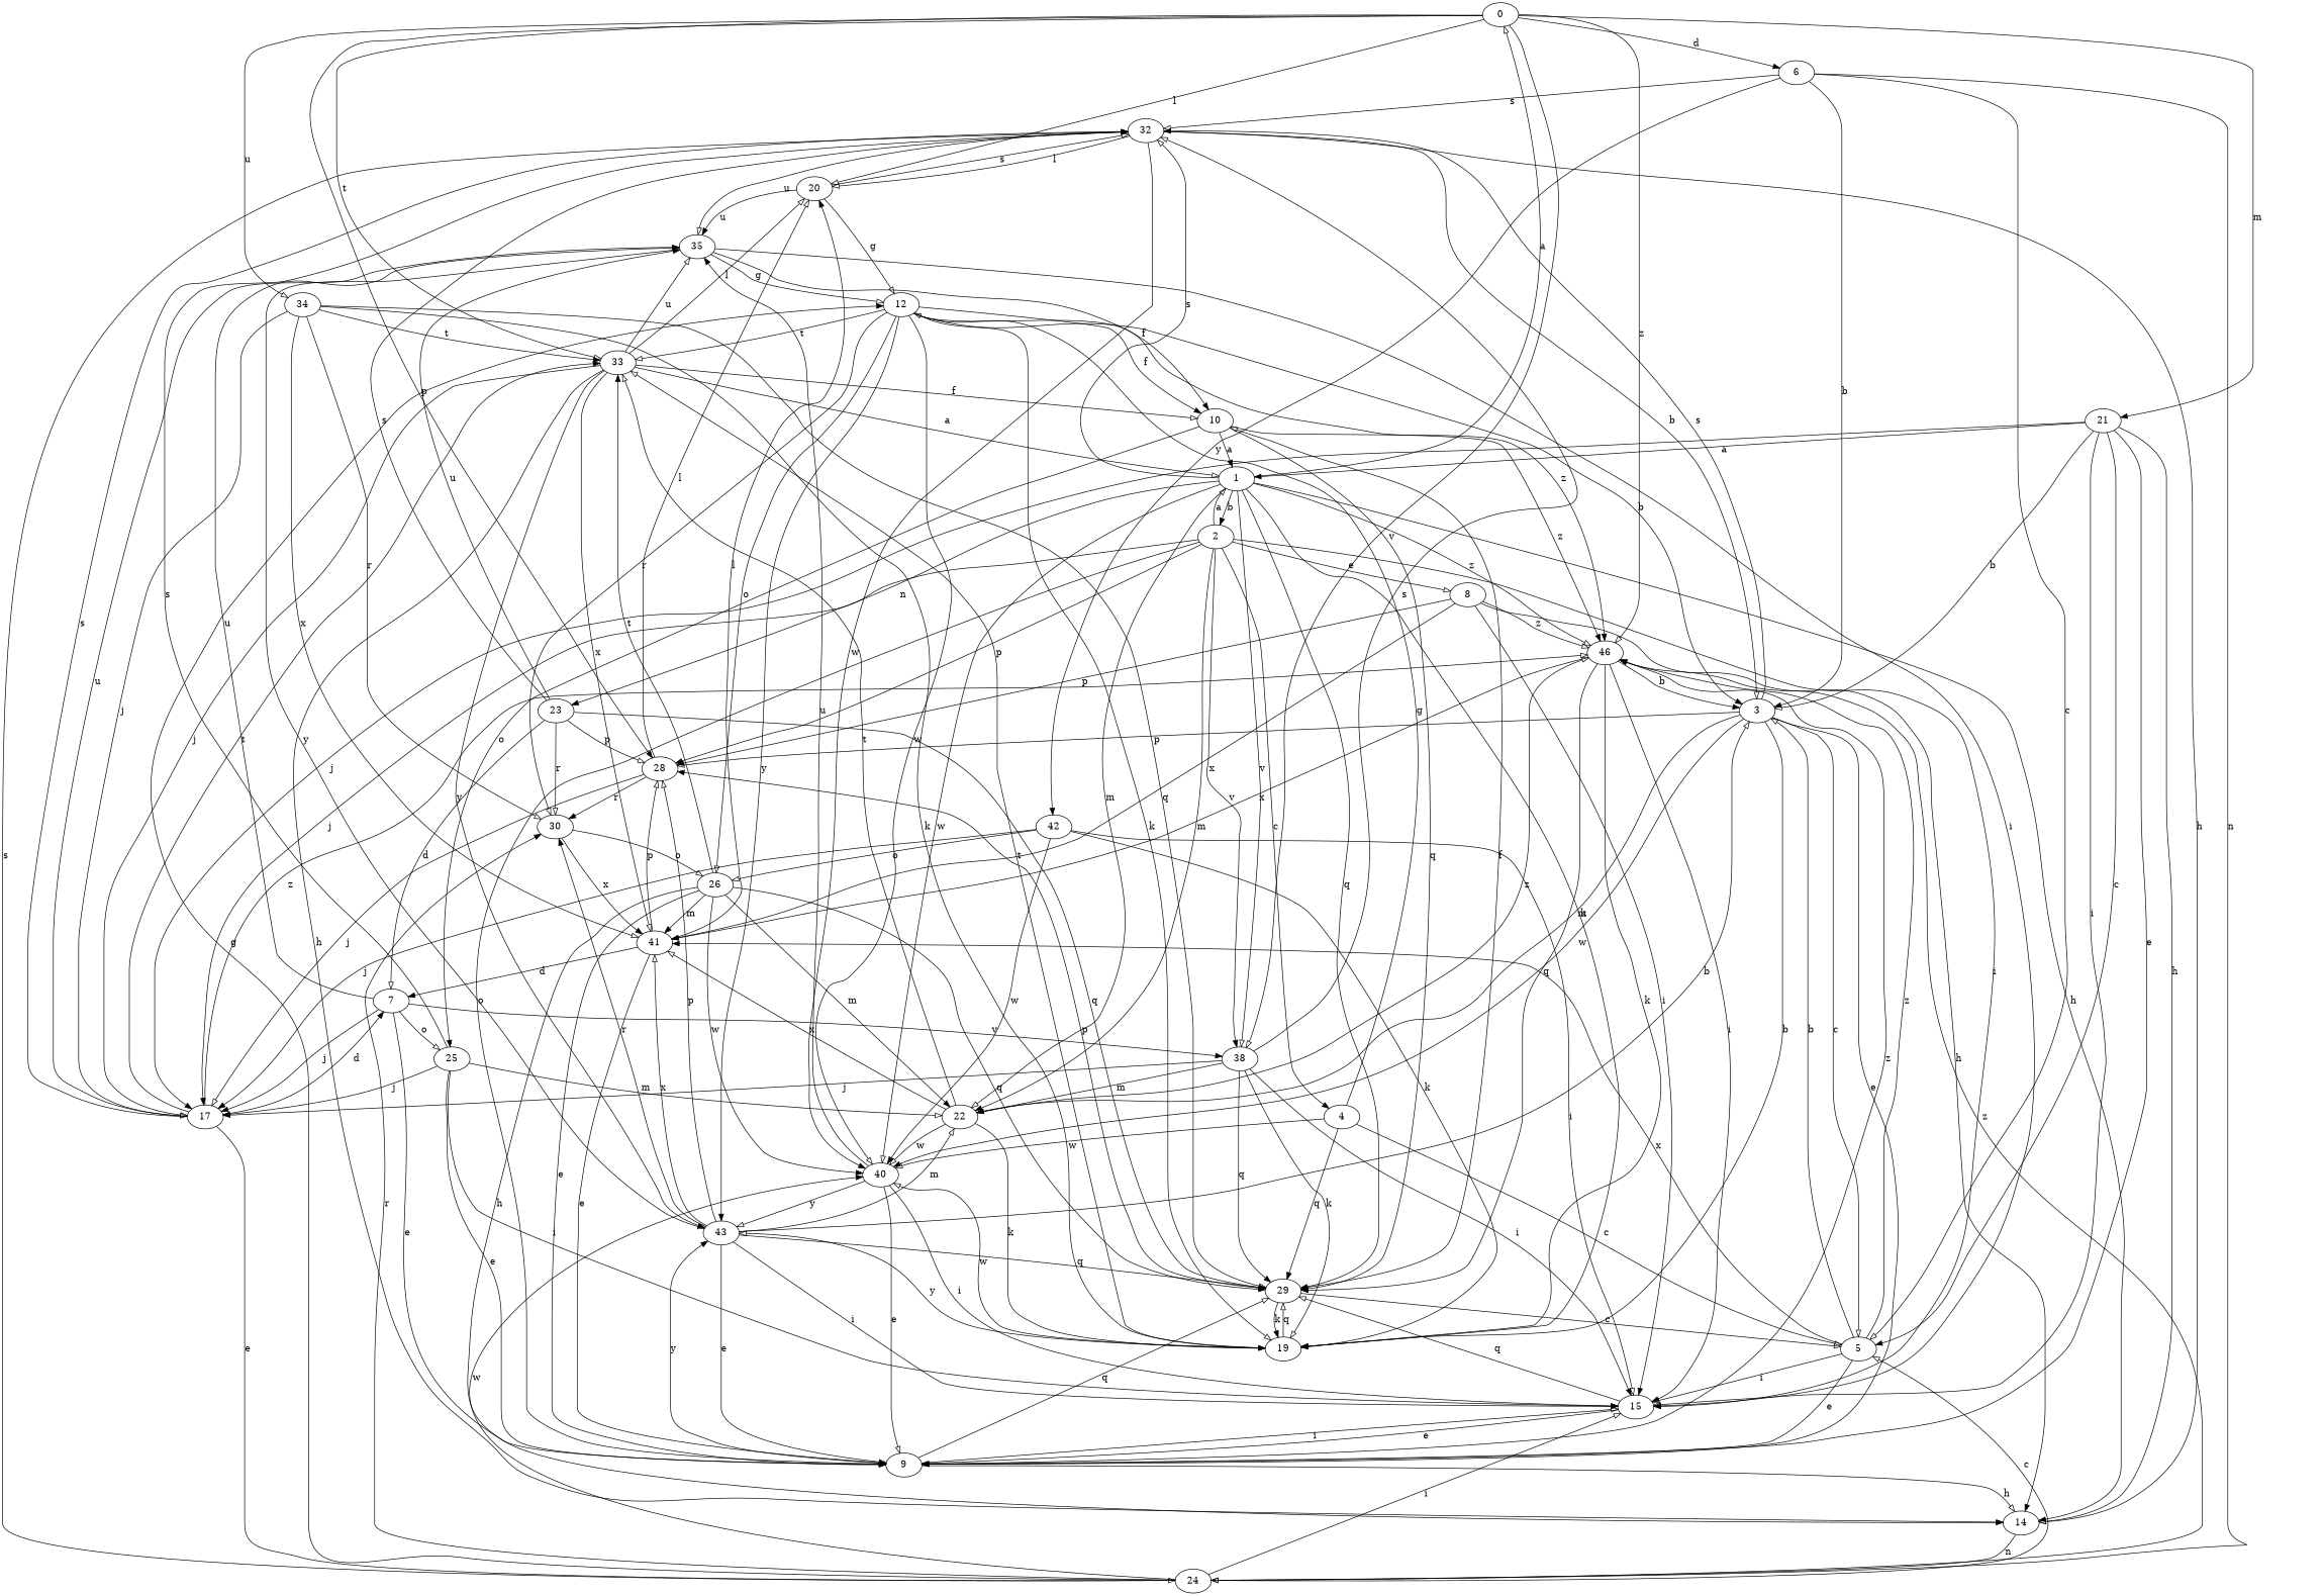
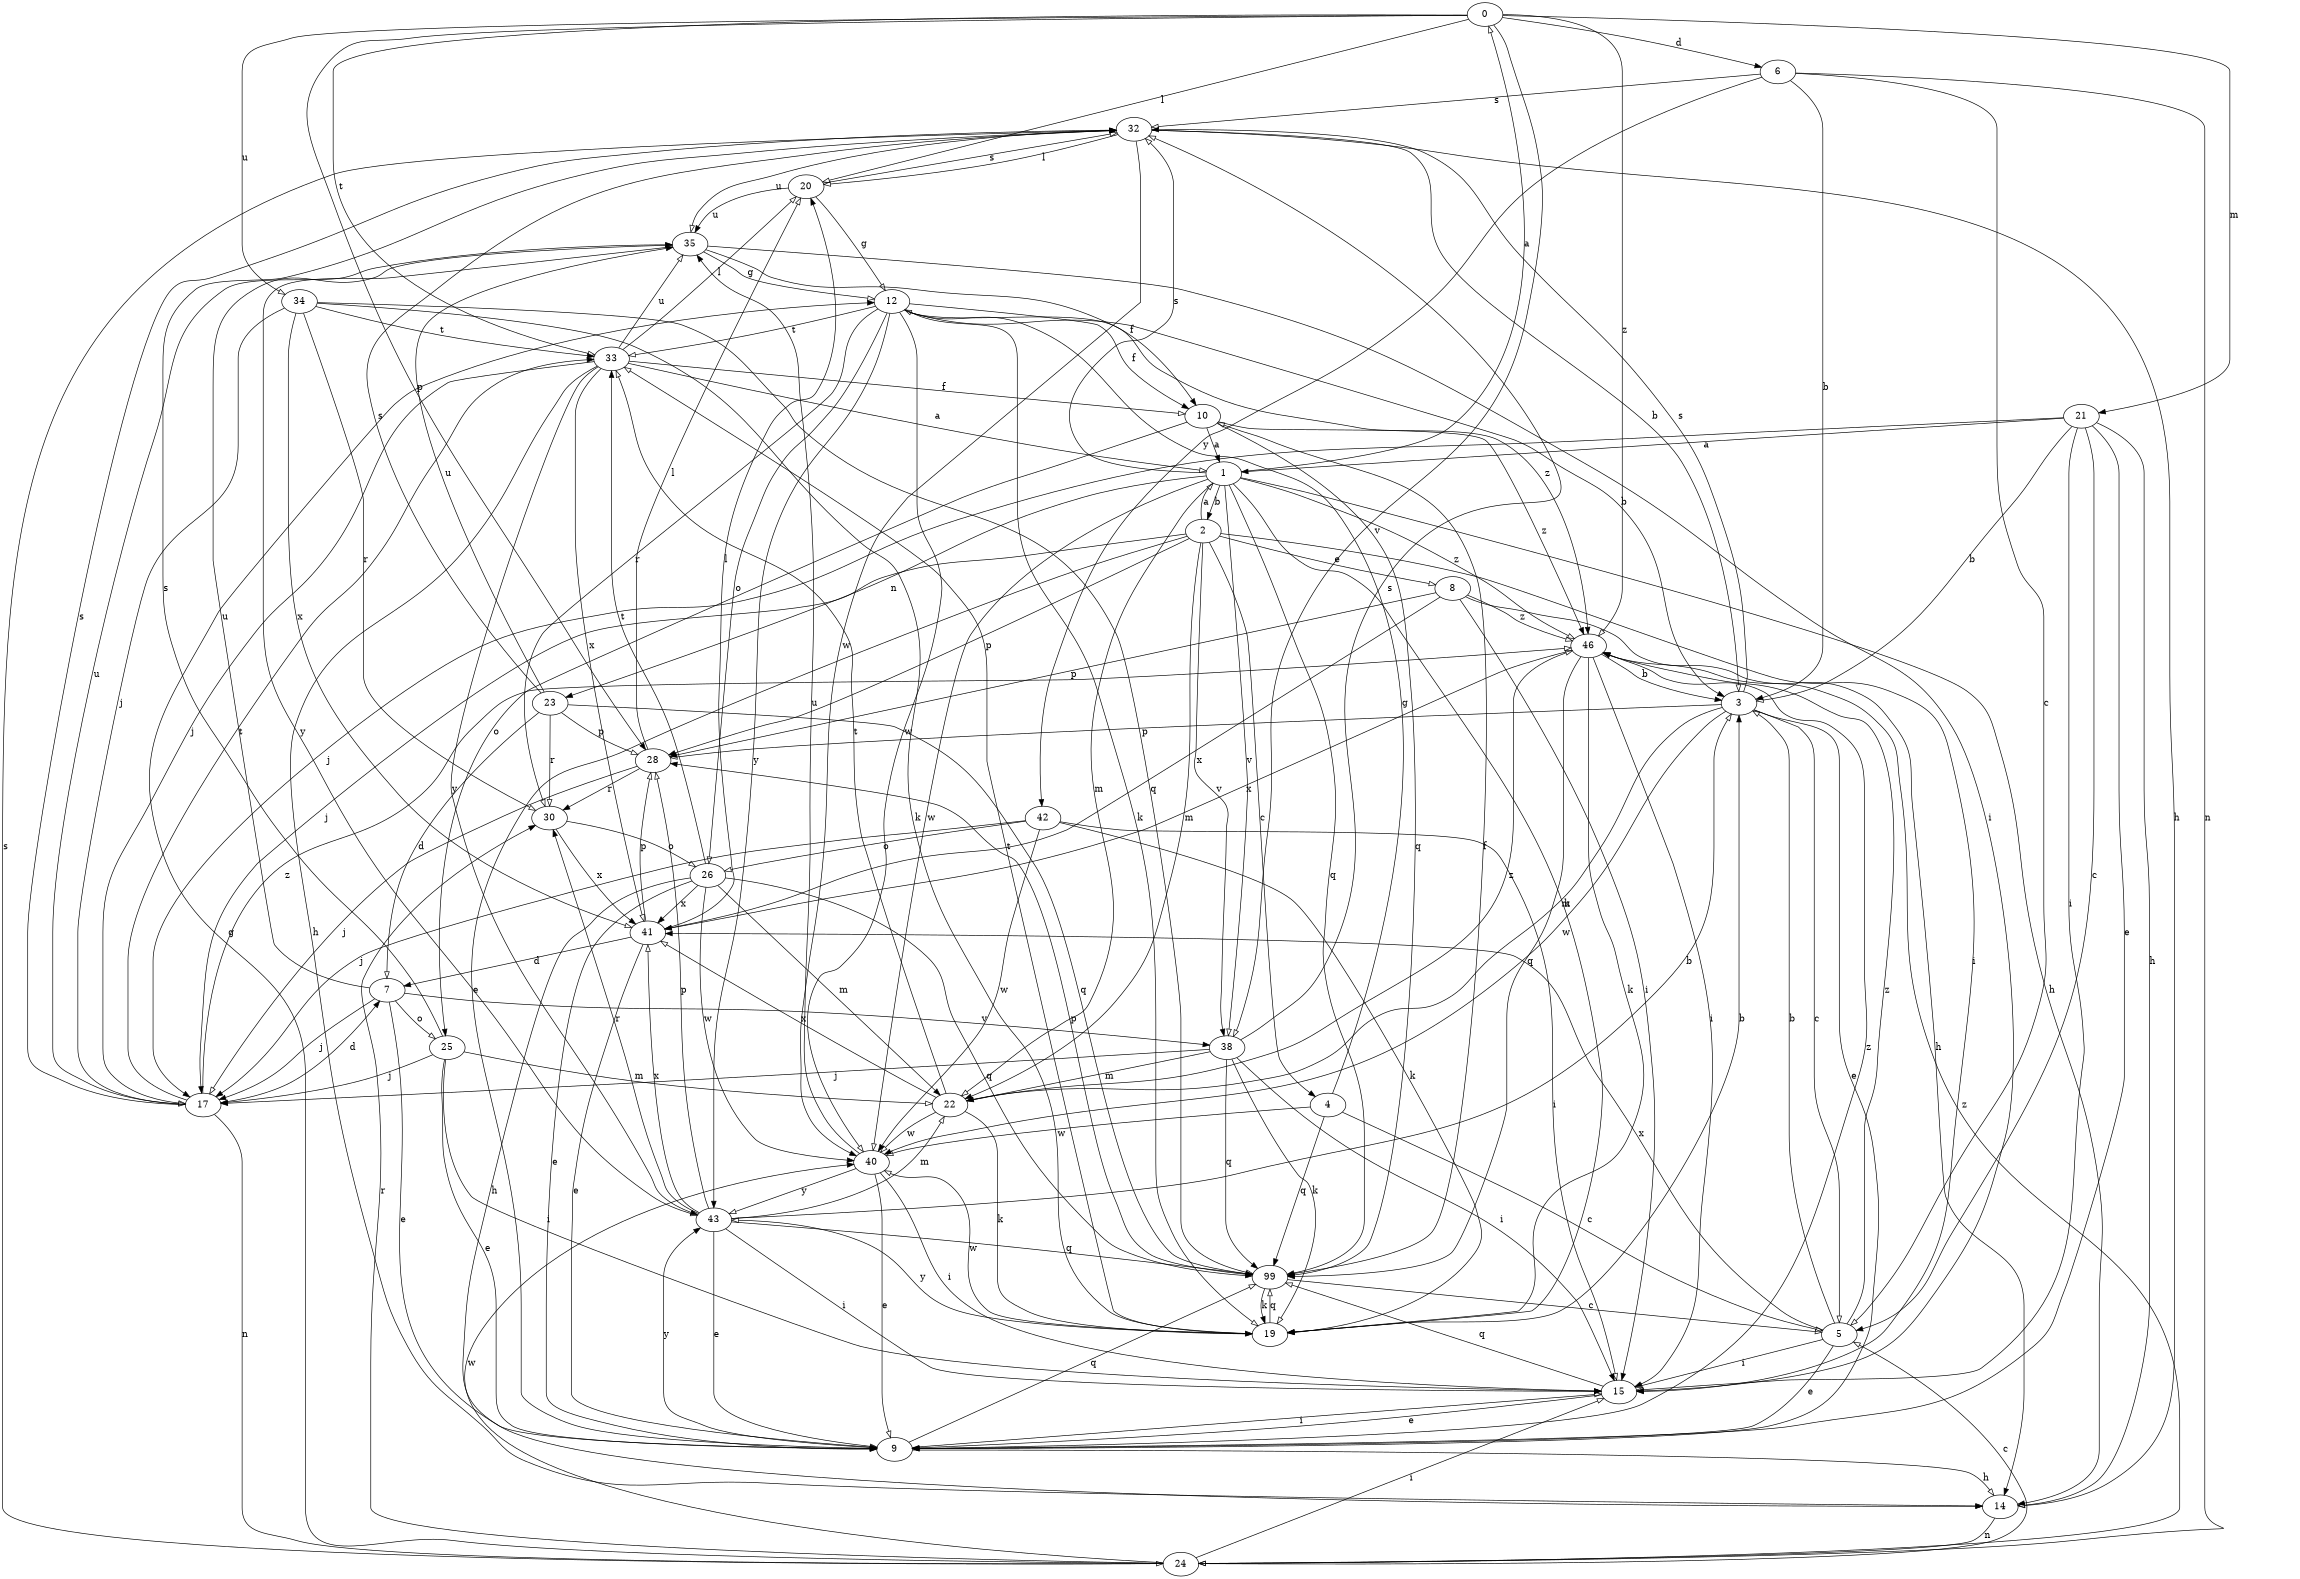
  strict digraph {
    edge [arrowhead=onormal]
    0
    6
    20
    21
    28
    33
    34
    38
    46
    32
    3
    5
    24
    42
    12
    35
    1
    14
    9
    15
    17
    30
    41
    43
    10
    19
-   29
+   29 [label=99]
    22
    2
    23
    40
    4
    8
    7
    26
    25
    0 -> 6 [arrowhead=normal label=d]
    0 -> 20 [label=l]
    0 -> 21 [arrowhead=normal label=m]
    0 -> 28 [arrowhead=normal label=p]
    0 -> 33 [label=t]
    0 -> 34 [label=u]
    0 -> 38 [label=v]
    0 -> 46 [label=z]
    6 -> 32 [label=s]
    6 -> 3 [arrowhead=normal label=b]
    6 -> 5 [label=c]
    6 -> 24 [label=n]
    6 -> 42 [arrowhead=normal label=y]
    20 -> 32 [label=s]
    20 -> 12 [label=g]
    20 -> 35 [arrowhead=normal label=u]
    21 -> 3 [label=b]
    21 -> 5 [arrowhead=normal label=c]
    21 -> 1 [arrowhead=normal label=a]
    21 -> 14 [label=h]
    21 -> 9 [label=e]
    21 -> 15 [label=i]
    21 -> 17 [arrowhead=normal label=j]
    28 -> 20 [label=l]
    28 -> 17 [label=j]
    28 -> 30 [arrowhead=normal label=r]
    33 -> 20 [label=l]
    33 -> 35 [label=u]
    33 -> 1 [label=a]
    33 -> 14 [label=h]
    33 -> 17 [label=j]
    33 -> 41 [label=x]
    33 -> 43 [arrowhead=normal label=y]
    33 -> 10 [label=f]
    34 -> 33 [arrowhead=normal label=t]
    34 -> 17 [label=j]
    34 -> 30 [label=r]
    34 -> 41 [label=x]
    34 -> 19 [label=k]
    34 -> 29 [label=q]
    38 -> 32 [label=s]
    38 -> 15 [arrowhead=normal label=i]
    38 -> 17 [arrowhead=normal label=j]
    38 -> 19 [label=k]
    38 -> 29 [arrowhead=normal label=q]
    38 -> 22 [label=m]
    46 -> 3 [arrowhead=normal label=b]
    46 -> 15 [arrowhead=normal label=i]
    46 -> 41 [label=x]
    46 -> 19 [arrowhead=normal label=k]
    46 -> 29 [arrowhead=normal label=q]
    32 -> 20 [label=l]
    32 -> 3 [label=b]
    32 -> 35 [label=u]
    32 -> 14 [label=h]
    32 -> 40 [arrowhead=normal label=w]
    3 -> 28 [label=p]
    3 -> 32 [arrowhead=normal label=s]
    3 -> 5 [label=c]
    3 -> 9 [arrowhead=normal label=e]
    3 -> 22 [arrowhead=normal label=m]
    3 -> 40 [arrowhead=normal label=w]
    5 -> 46 [arrowhead=normal label=z]
    5 -> 3 [label=b]
    5 -> 9 [arrowhead=normal label=e]
    5 -> 15 [label=i]
    5 -> 41 [arrowhead=normal label=x]
    24 -> 46 [label=z]
    24 -> 32 [arrowhead=normal label=s]
    24 -> 5 [label=c]
    24 -> 12 [arrowhead=normal label=g]
    24 -> 15 [label=i]
    24 -> 30 [arrowhead=normal label=r]
    24 -> 40 [arrowhead=normal label=w]
    42 -> 15 [label=i]
    42 -> 17 [arrowhead=normal label=j]
    42 -> 19 [arrowhead=normal label=k]
    42 -> 40 [arrowhead=normal label=w]
    42 -> 26 [label=o]
    12 -> 33 [label=t]
    12 -> 46 [arrowhead=normal label=z]
    12 -> 3 [arrowhead=normal label=b]
    12 -> 30 [label=r]
    12 -> 43 [arrowhead=normal label=y]
    12 -> 10 [arrowhead=normal label=f]
    12 -> 19 [label=k]
    12 -> 40 [label=w]
    12 -> 26 [label=o]
    35 -> 12 [label=g]
    35 -> 15 [arrowhead=normal label=i]
    35 -> 43 [label=y]
    35 -> 10 [arrowhead=normal label=f]
    1 -> 0 [label=a]
    1 -> 38 [label=v]
    1 -> 46 [label=z]
    1 -> 32 [label=s]
    1 -> 14 [arrowhead=normal label=h]
    1 -> 19 [arrowhead=normal label=k]
    1 -> 29 [arrowhead=normal label=q]
    1 -> 22 [label=m]
    1 -> 2 [arrowhead=normal label=b]
    1 -> 23 [arrowhead=normal label=n]
    1 -> 40 [label=w]
    14 -> 24 [label=n]
    9 -> 46 [arrowhead=normal label=z]
    9 -> 14 [label=h]
    9 -> 15 [label=i]
    9 -> 43 [arrowhead=normal label=y]
    9 -> 29 [label=q]
    15 -> 9 [arrowhead=normal label=e]
    15 -> 29 [label=q]
    17 -> 33 [arrowhead=normal label=t]
    17 -> 46 [label=z]
    17 -> 32 [arrowhead=normal label=s]
-   17 -> 24 [label=e]
+   17 -> 24 [label=n]
    17 -> 35 [arrowhead=normal label=u]
    17 -> 7 [arrowhead=normal label=d]
    30 -> 41 [arrowhead=normal label=x]
    30 -> 26 [label=o]
    41 -> 20 [arrowhead=normal label=l]
    41 -> 28 [label=p]
    41 -> 9 [arrowhead=normal label=e]
    41 -> 7 [arrowhead=normal label=d]
    43 -> 28 [label=p]
    43 -> 3 [label=b]
    43 -> 9 [label=e]
    43 -> 15 [arrowhead=normal label=i]
    43 -> 30 [arrowhead=normal label=r]
    43 -> 41 [label=x]
    43 -> 29 [arrowhead=normal label=q]
    43 -> 22 [label=m]
    10 -> 46 [arrowhead=normal label=z]
    10 -> 1 [arrowhead=normal label=a]
    10 -> 29 [arrowhead=normal label=q]
    10 -> 25 [arrowhead=normal label=o]
    19 -> 33 [label=t]
-   3 -> 19 [arrowhead=normal label=b]
+   19 -> 3 [arrowhead=normal label=b]
    19 -> 43 [label=y]
    19 -> 29 [label=q]
    19 -> 40 [label=w]
    29 -> 28 [arrowhead=normal label=p]
    29 -> 5 [label=c]
    29 -> 10 [label=f]
    29 -> 19 [arrowhead=normal label=k]
    22 -> 33 [label=t]
    22 -> 46 [label=z]
    22 -> 41 [label=x]
    22 -> 19 [arrowhead=normal label=k]
    22 -> 40 [label=w]
    2 -> 28 [arrowhead=normal label=p]
    2 -> 38 [arrowhead=normal label=v]
    2 -> 1 [label=a]
-   2 -> 9 [arrowhead=normal label=o]
+   2 -> 9 [arrowhead=normal label=e]
    2 -> 15 [arrowhead=normal label=i]
    2 -> 17 [arrowhead=normal label=j]
    2 -> 22 [arrowhead=normal label=m]
    2 -> 4 [arrowhead=normal label=c]
    2 -> 8 [label=e]
    23 -> 28 [label=p]
    23 -> 32 [arrowhead=normal label=s]
    23 -> 35 [arrowhead=normal label=u]
    23 -> 30 [label=r]
    23 -> 29 [label=q]
    23 -> 7 [label=d]
    40 -> 35 [arrowhead=normal label=u]
    40 -> 9 [label=e]
    40 -> 15 [arrowhead=normal label=i]
    40 -> 43 [label=y]
    4 -> 5 [label=c]
    4 -> 12 [label=g]
    4 -> 29 [arrowhead=normal label=q]
    4 -> 40 [label=w]
    8 -> 28 [arrowhead=normal label=p]
    8 -> 46 [label=z]
    8 -> 14 [arrowhead=normal label=h]
    8 -> 15 [arrowhead=normal label=i]
    8 -> 41 [arrowhead=normal label=x]
    7 -> 38 [arrowhead=normal label=v]
    7 -> 35 [label=u]
    7 -> 9 [label=e]
    7 -> 17 [arrowhead=normal label=j]
    7 -> 25 [label=o]
    26 -> 33 [arrowhead=normal label=t]
    26 -> 14 [arrowhead=normal label=h]
    26 -> 9 [label=e]
-   26 -> 41 [arrowhead=normal label=m]
+   26 -> 41 [arrowhead=normal label=x]
    26 -> 29 [arrowhead=normal label=q]
    26 -> 22 [arrowhead=normal label=m]
    26 -> 40 [arrowhead=normal label=w]
    25 -> 32 [arrowhead=normal label=s]
    25 -> 9 [arrowhead=normal label=e]
    25 -> 15 [arrowhead=normal label=i]
    25 -> 17 [arrowhead=normal label=j]
    25 -> 22 [label=m]
  }
